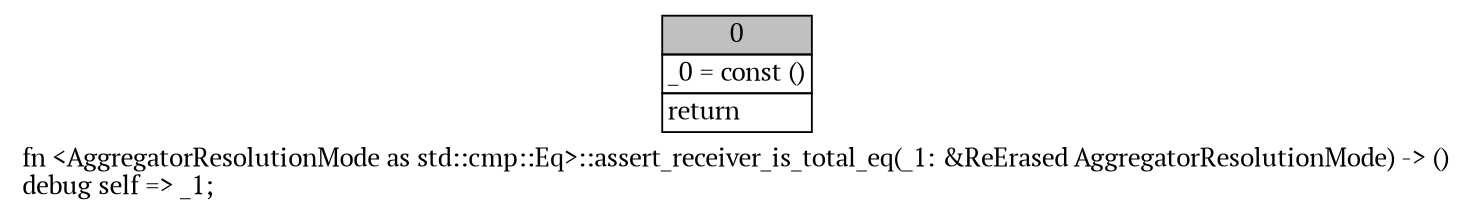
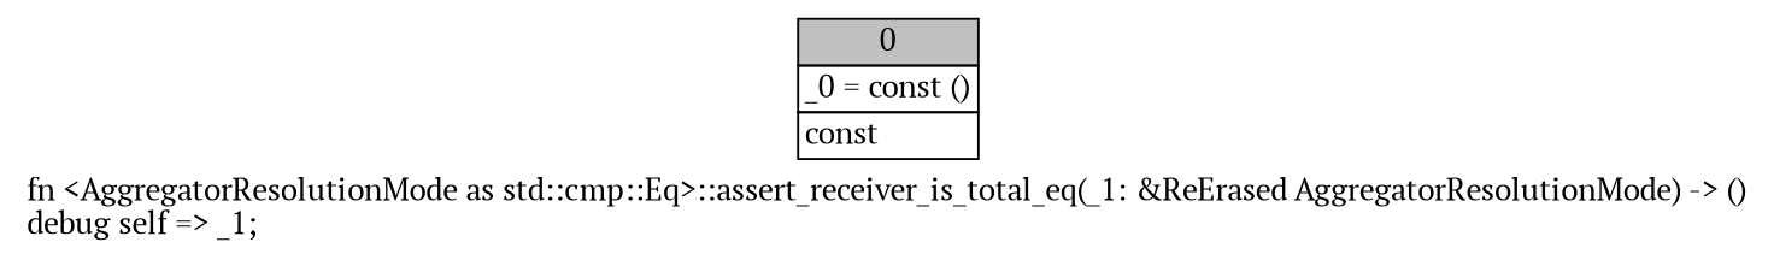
  digraph {
    fontname="PT Serif"
    label=<fn &lt;AggregatorResolutionMode as std::cmp::Eq&gt;::assert_receiver_is_total_eq(_1: &amp;ReErased AggregatorResolutionMode) -&gt; ()<br align="left"/>debug self =&gt; _1;<br align="left"/>>
-   n1 [fontname="PT Serif" label=<<table border="0" cellborder="1" cellspacing="0"><tr><td bgcolor="gray" align="center" colspan="1">0</td></tr><tr><td align="left" balign="left">_0 = const ()<br/></td></tr><tr><td align="left">return</td></tr></table>> shape=none]
+   n1 [fontname="PT Serif" label=<<table border="0" cellborder="1" cellspacing="0"><tr><td bgcolor="gray" align="center" colspan="1">0</td></tr><tr><td align="left" balign="left">_0 = const ()<br/></td></tr><tr><td align="left">const</td></tr></table>> shape=none]
  }
